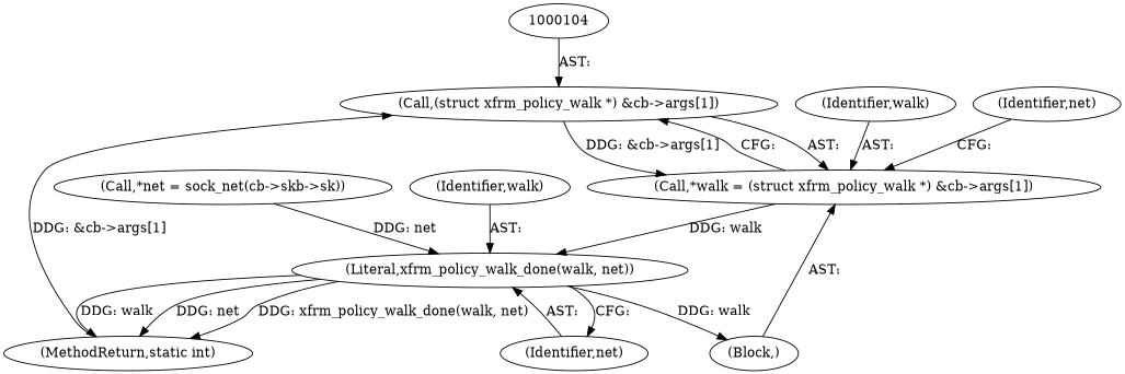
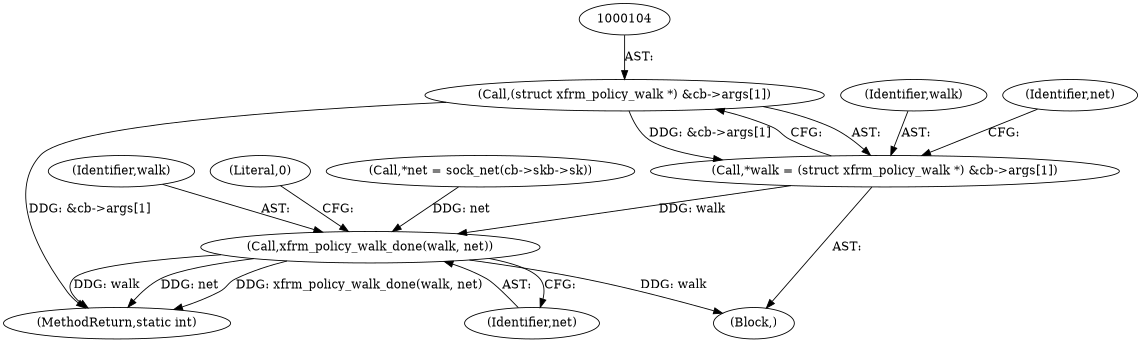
  digraph {
    n1 [label="(Call,(struct xfrm_policy_walk *) &cb->args[1])"]
    n2 [label="(Call,*walk = (struct xfrm_policy_walk *) &cb->args[1])"]
    n3 [label="(MethodReturn,static int)"]
-   n4 [label="(Literal,xfrm_policy_walk_done(walk, net))"]
+   n4 [label="(Call,xfrm_policy_walk_done(walk, net))"]
    n5 [label="(Block,)"]
    n6 [label="(Identifier,net)"]
    n7 [label="(Call,*net = sock_net(cb->skb->sk))"]
    n8 [label="(Identifier,walk)"]
+   n9 [label="(Literal,0)"]
    n10 [label="(Identifier,walk)"]
    n11 [label="(Identifier,net)"]
    n12 [label=1000104]
    n1 -> n2 [label="AST: "]
    n1 -> n2 [label="DDG: &cb->args[1]"]
-   n3 -> n1 [label="DDG: &cb->args[1]"]
+   n1 -> n3 [label="DDG: &cb->args[1]"]
    n2 -> n1 [label="CFG: "]
    n2 -> n4 [label="DDG: walk"]
-   n5 -> n2 [label="AST: "]
+   n2 -> n5 [label="AST: "]
    n4 -> n3 [label="DDG: net"]
    n4 -> n3 [label="DDG: xfrm_policy_walk_done(walk, net)"]
    n4 -> n3 [label="DDG: walk"]
    n4 -> n5 [label="DDG: walk"]
    n4 -> n6 [label="CFG: "]
    n6 -> n4 [label="AST: "]
    n7 -> n4 [label="DDG: net"]
    n8 -> n4 [label="AST: "]
+   n9 -> n4 [label="CFG: "]
    n10 -> n2 [label="AST: "]
    n11 -> n2 [label="CFG: "]
    n12 -> n1 [label="AST: "]
  }
